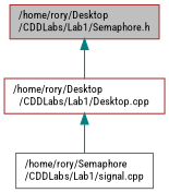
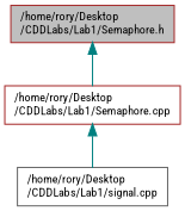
  digraph {
    fontname="Roboto Condensed"
    node [color=brown fillcolor=white fontname="Roboto Condensed" fontsize=10 shape=record style=filled]
    edge [color=teal dir=back fontname="Roboto Condensed" fontsize=10 labelfontname=Helvetica labelfontsize=10 style=solid]
    n1 [fillcolor=grey75 fontcolor=black height=0.2 label="/home/rory/Desktop\l/CDDLabs/Lab1/Semaphore.h" width=0.4]
-   n2 [height=0.2 label="/home/rory/Desktop\l/CDDLabs/Lab1/Desktop.cpp" width=0.4]
-   n3 [color=gray40 height=0.2 label="/home/rory/Semaphore\l/CDDLabs/Lab1/signal.cpp" width=0.4]
+   n2 [height=0.2 label="/home/rory/Desktop\l/CDDLabs/Lab1/Semaphore.cpp" width=0.4]
+   n3 [color=gray40 height=0.2 label="/home/rory/Desktop\l/CDDLabs/Lab1/signal.cpp" width=0.4]
    n1 -> n2
    n2 -> n3
  }
